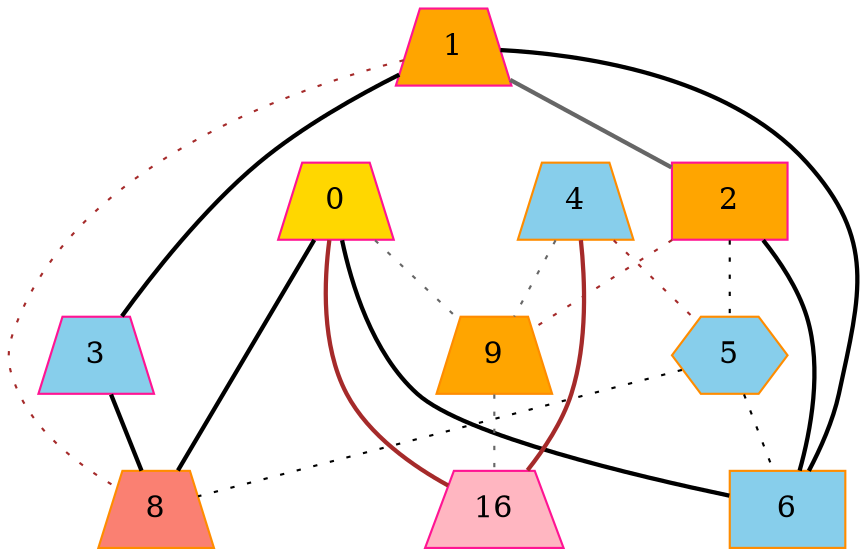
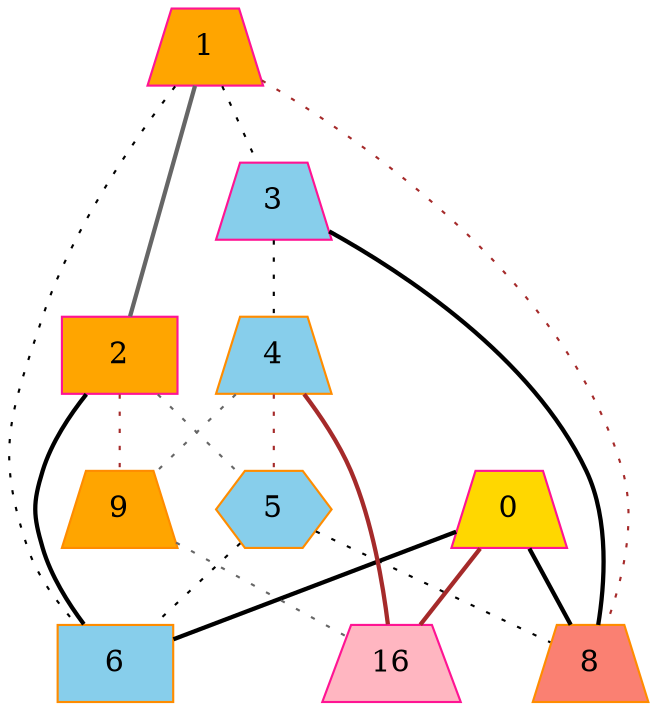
  graph {
    node [color=deeppink fillcolor=skyblue shape=trapezium style=filled]
    edge [color=black style=dotted]
    n1 [fillcolor=gold label=0]
    n2 [color=darkorange label=6 shape=box]
    n3 [color=darkorange fillcolor=salmon label=8]
    n4 [color=darkorange fillcolor=orange label=9]
    n5 [fillcolor=lightpink label=16]
    n6 [fillcolor=orange label=1]
    n7 [fillcolor=orange label=2 shape=box]
    n8 [label=3]
    n9 [color=darkorange label=5 shape=hexagon]
    n10 [color=darkorange label=4]
    n1 -- n2 [style=bold]
    n1 -- n3 [style=bold]
-   n1 -- n4 [color=gray40]
    n1 -- n5 [color=brown style=bold]
    n4 -- n5 [color=gray40]
-   n6 -- n2 [style=bold]
+   n6 -- n2
    n6 -- n3 [color=brown]
    n6 -- n7 [color=gray40 style=bold]
-   n6 -- n8 [style=bold]
+   n6 -- n8
    n7 -- n2 [style=bold]
    n7 -- n4 [color=brown]
-   n7 -- n9
+   n7 -- n9 [color=gray40]
    n8 -- n3 [style=bold]
+   n8 -- n10
    n9 -- n2
    n9 -- n3
    n10 -- n4 [color=gray40]
    n10 -- n5 [color=brown style=bold]
    n10 -- n9 [color=brown]
  }
